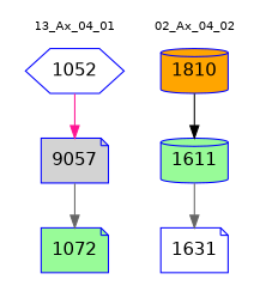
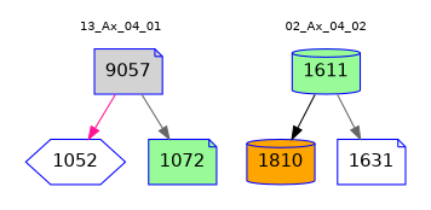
  digraph {
    fontname="DejaVu Sans"
    node [color=blue fillcolor=white fontname="DejaVu Sans" shape=note style=filled]
    edge [color=gray40 fontname="DejaVu Sans"]
    n1 [fillcolor=lightgrey label=9057]
    n2 [label=1052 shape=hexagon]
    n3 [fillcolor=palegreen label=1072]
    n4 [fillcolor=palegreen label=1611 shape=cylinder]
    n5 [fillcolor=orange label=1810 shape=cylinder]
    n6 [label=1631]
    subgraph cluster_1 {
      color=white
      fontsize=10
      label="13_Ax_04_01"
      n1
      n2
      n3
    }
    subgraph cluster_2 {
      color=white
      fontsize=10
      label="02_Ax_04_02"
      n4
      n5
      n6
    }
-   n2 -> n1 [color=deeppink]
+   n1 -> n2 [color=deeppink]
    n1 -> n3
-   n5 -> n4 [color=black]
+   n4 -> n5 [color=black]
    n4 -> n6
  }
